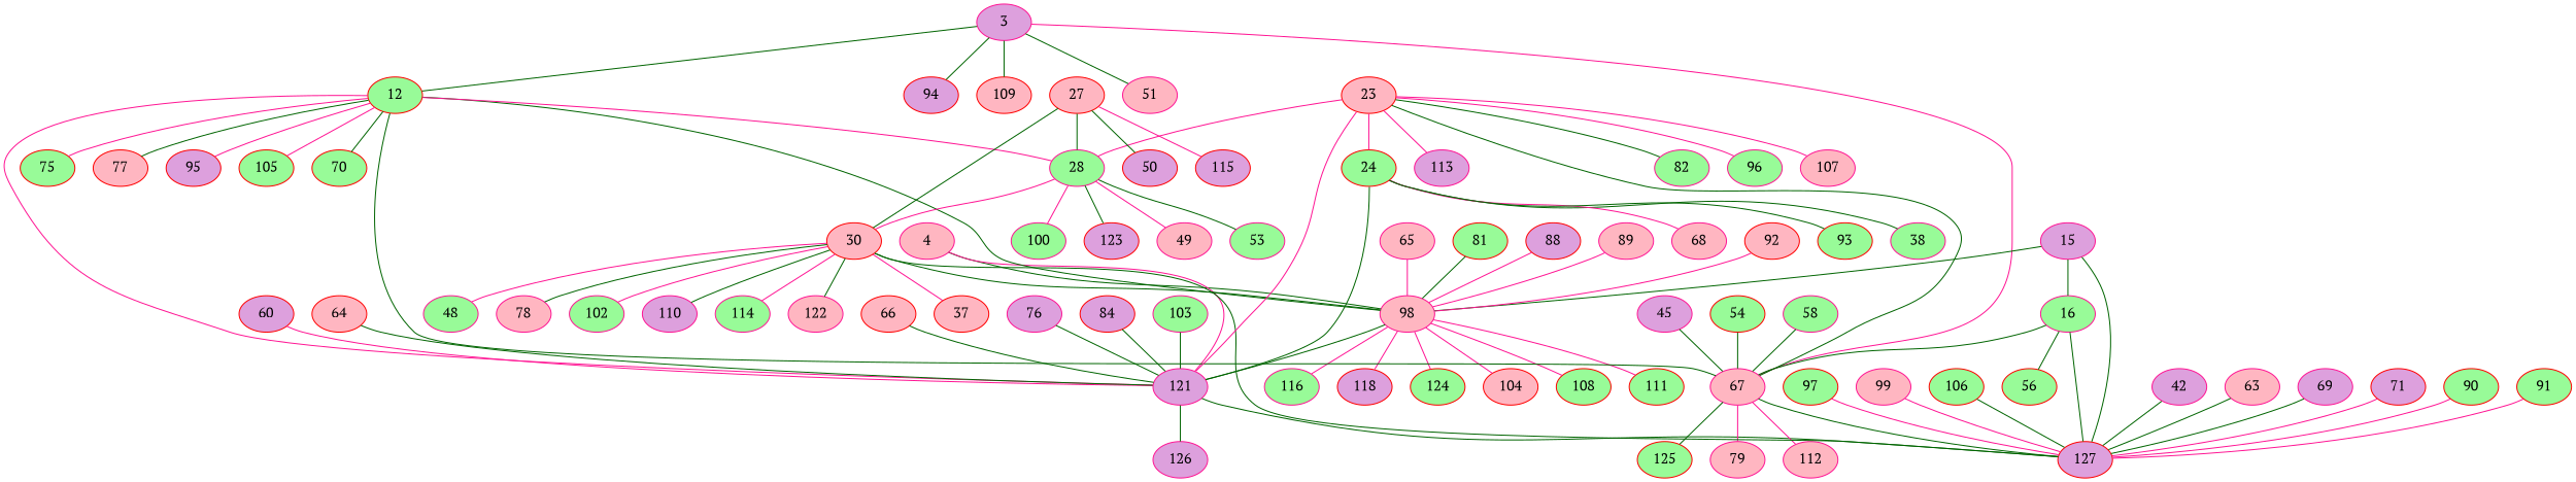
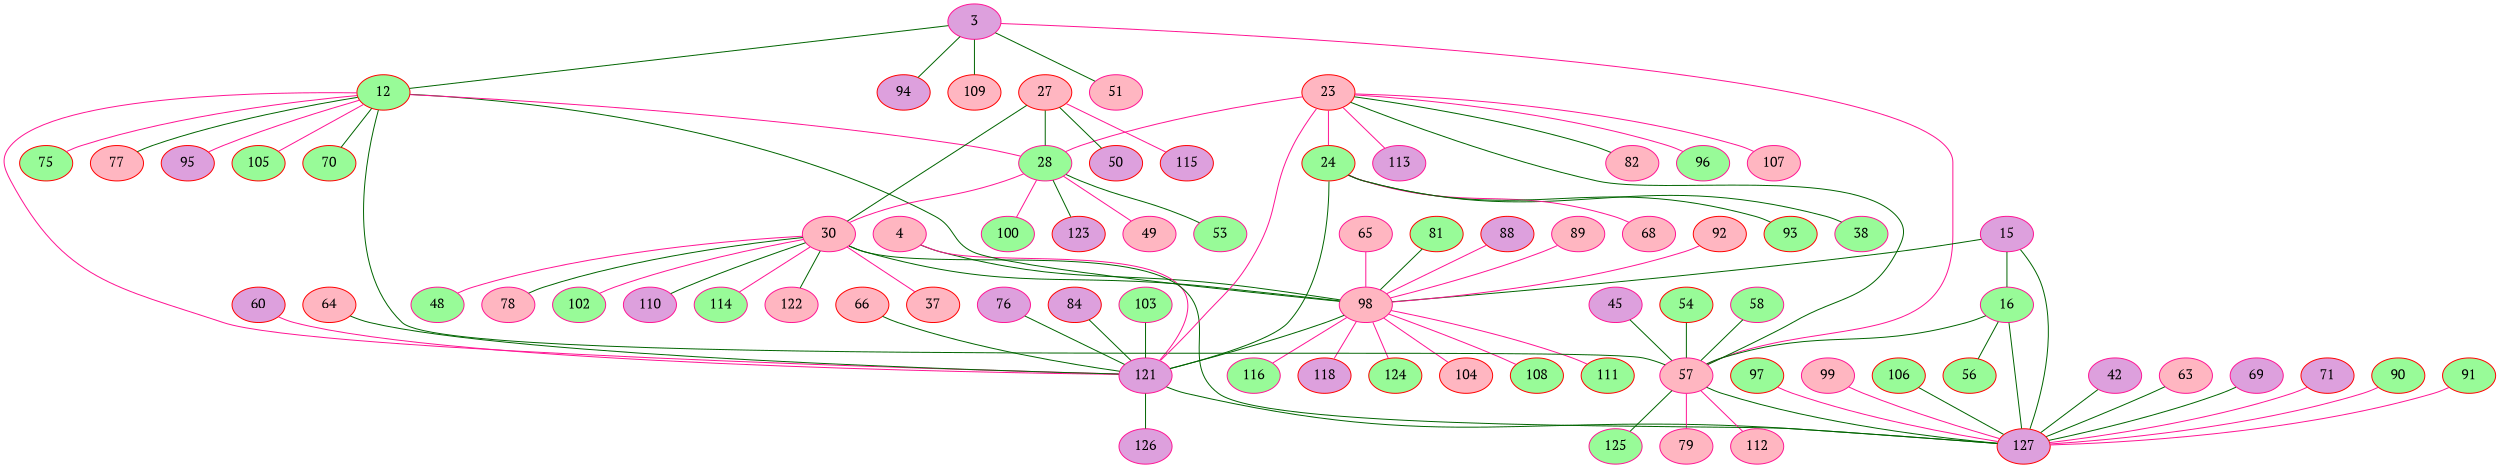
  graph {
    fontname="PT Serif"
    node [color=deeppink fillcolor=palegreen fontname="PT Serif" style=filled]
    edge [color=darkgreen fontname="PT Serif"]
    4 [fillcolor=lightpink super="+1"]
    98 [fillcolor=lightpink super="+59+3+31+6+35+55"]
    121 [fillcolor=plum super="+21+39+43+52"]
    104 [color=red fillcolor=lightpink]
    108 [color=red]
    111 [color=red]
    116
    118 [color=red fillcolor=plum]
    124 [color=red super="+101"]
    127 [color=red fillcolor=plum super="+87+119+34"]
    126 [fillcolor=plum super="+74"]
    n12 [fillcolor=plum label=3 super="+7"]
    12 [color=red super="+8"]
    51 [fillcolor=lightpink]
-   67 [fillcolor=lightpink super="+11+40"]
+   67 [fillcolor=lightpink super="+11+40" label=57]
    94 [color=red fillcolor=plum]
    109 [color=red fillcolor=lightpink]
    28 [super="+26"]
    70 [color=red]
    75 [color=red]
    77 [color=red fillcolor=lightpink]
    95 [color=red fillcolor=plum]
    105 [color=red]
    79 [fillcolor=lightpink]
    112 [fillcolor=lightpink super="+83"]
-   125 [color=red]
-   30 [color=red fillcolor=lightpink super="+29"]
+   125
+   30 [fillcolor=lightpink super="+29"]
    49 [fillcolor=lightpink]
    53
    100
    123 [color=red fillcolor=plum super="+62"]
    15 [fillcolor=plum super="+14"]
    16 [super="+13"]
    56 [color=red]
    23 [color=red fillcolor=lightpink super="+22"]
    24 [color=red super="+20"]
-   82
+   82 [fillcolor=lightpink]
    96 [super="+47"]
    107 [fillcolor=lightpink]
    113 [fillcolor=plum]
    38
    68 [fillcolor=lightpink]
    93 [color=red]
    27 [color=red fillcolor=lightpink super="+25"]
    50 [color=red fillcolor=plum]
    115 [color=red fillcolor=plum]
    37 [color=red fillcolor=lightpink]
    48
    78 [fillcolor=lightpink]
    102
    110 [fillcolor=plum]
    114
    122 [fillcolor=lightpink super="+120"]
    42 [fillcolor=plum]
    45 [fillcolor=plum super="+32"]
    54 [color=red]
    58
    60 [color=red fillcolor=plum]
    63 [fillcolor=lightpink]
    64 [color=red fillcolor=lightpink]
    65 [fillcolor=lightpink]
    66 [color=red fillcolor=lightpink]
    69 [fillcolor=plum]
    71 [color=red fillcolor=plum]
    76 [fillcolor=plum]
    81 [color=red]
    84 [color=red fillcolor=plum]
    88 [color=red fillcolor=plum]
    89 [fillcolor=lightpink]
    90 [color=red]
    91 [color=red super="+86"]
    92 [color=red fillcolor=lightpink super="+80"]
    97 [color=red super="+85"]
    99 [fillcolor=lightpink]
    103
    106 [color=red]
    4 -- 98 [weight=8]
    4 -- 121 [color=deeppink]
    98 -- 121
    98 -- 104 [color=deeppink]
    98 -- 108 [color=deeppink]
    98 -- 111 [color=deeppink]
    98 -- 116 [color=deeppink]
    98 -- 118 [color=deeppink]
    98 -- 124 [color=deeppink]
    121 -- 127
    121 -- 126
    n12 -- 12 [weight=4]
    n12 -- 51
    n12 -- 67 [color=deeppink weight=4]
    n12 -- 94
    n12 -- 109
    12 -- 98 [weight=3]
    12 -- 121 [color=deeppink weight=2]
    12 -- 67 [weight=4]
    12 -- 28 [color=deeppink]
    12 -- 70
    12 -- 75 [color=deeppink]
    12 -- 77
    12 -- 95 [color=deeppink]
    12 -- 105 [color=deeppink]
    67 -- 127
    67 -- 79 [color=deeppink]
    67 -- 112 [color=deeppink]
    67 -- 125
    28 -- 30 [color=deeppink weight=4]
    28 -- 49 [color=deeppink]
    28 -- 53
    28 -- 100 [color=deeppink]
    28 -- 123
    30 -- 98
    30 -- 127 [weight=3]
    30 -- 37 [color=deeppink]
    30 -- 48 [color=deeppink]
    30 -- 78
    30 -- 102 [color=deeppink]
    30 -- 110
    30 -- 114 [color=deeppink]
    30 -- 122
    15 -- 98
    15 -- 127 [weight=4]
    15 -- 16 [weight=4]
    16 -- 127 [weight=4]
    16 -- 67
    16 -- 56
    23 -- 121 [color=deeppink weight=4]
    23 -- 67
    23 -- 28 [color=deeppink]
    23 -- 24 [color=deeppink weight=4]
    23 -- 82
    23 -- 96 [color=deeppink]
    23 -- 107 [color=deeppink]
    23 -- 113 [color=deeppink]
    24 -- 121 [weight=4]
    24 -- 38
    24 -- 68 [color=deeppink]
    24 -- 93
    27 -- 28 [weight=4]
    27 -- 30 [weight=4]
    27 -- 50
    27 -- 115 [color=deeppink]
    42 -- 127
    45 -- 67
    54 -- 67
    58 -- 67
    60 -- 121 [color=deeppink]
    63 -- 127
    64 -- 121
    65 -- 98 [color=deeppink]
    66 -- 121
    69 -- 127
    71 -- 127 [color=deeppink]
    76 -- 121
    81 -- 98
    84 -- 121
    88 -- 98 [color=deeppink]
    89 -- 98 [color=deeppink]
    90 -- 127 [color=deeppink]
    91 -- 127 [color=deeppink]
    92 -- 98 [color=deeppink]
    97 -- 127 [color=deeppink]
    99 -- 127 [color=deeppink]
    103 -- 121
    106 -- 127
  }
